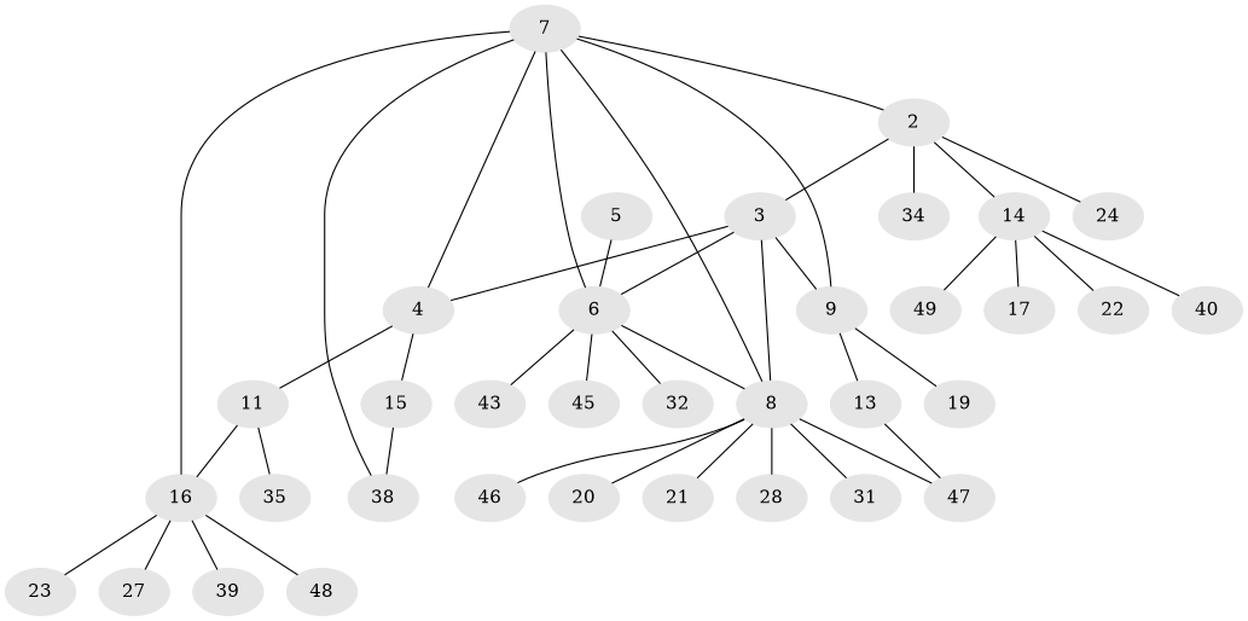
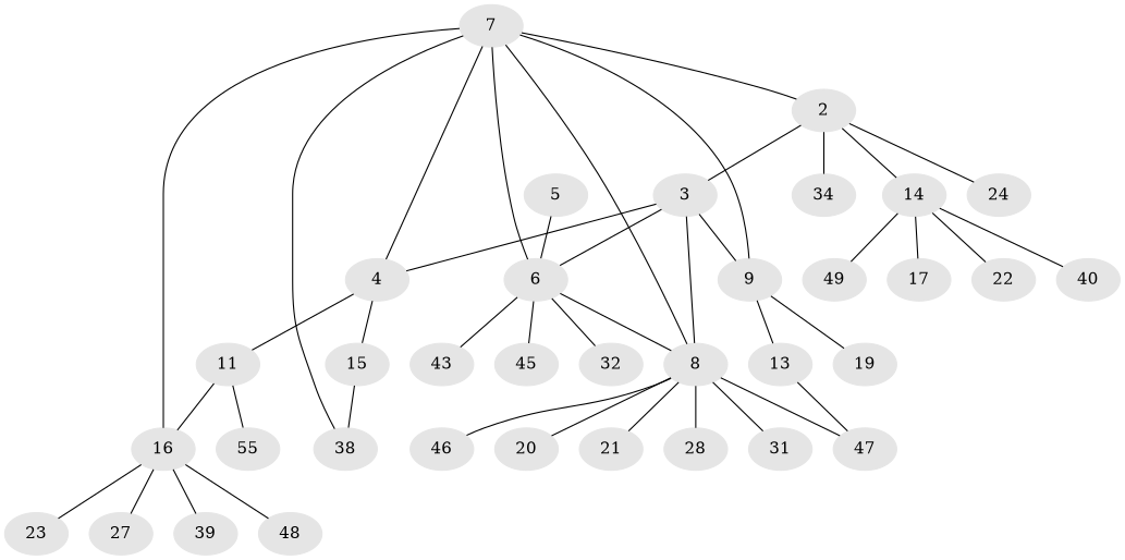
  graph {
    node [color=gray90 style=filled]
    n1 [label=7 super="+10"]
    2 [super="+29"]
    4
    6 [super="+36"]
    8 [super="+12"]
    9 [super="+33"]
    16 [super="+18"]
    38
    3 [super="+7"]
    14 [super="+44"]
    24
    34 [super="+42"]
    11 [super="+30"]
    15 [super="+26"]
    32
    43
    45
    20
    21
    28 [super="+41"]
    31
    46
    47
    13 [super="+37"]
    19
    23
    27
    39
    48
    17
    22 [super="+25"]
    40
    49
-   35
+   35 [label=55]
    5 [super="+50"]
    n1 -- 2
    n1 -- 4
    n1 -- 6 [weight=2]
    n1 -- 8
    n1 -- 9
    n1 -- 16
    n1 -- 38
    2 -- 3
    2 -- 14
    2 -- 24
    2 -- 34
    4 -- 11
    4 -- 15
    6 -- 8
    6 -- 32
    6 -- 43
    6 -- 45
    8 -- 20
    8 -- 21
    8 -- 28
    8 -- 31
    8 -- 46
    8 -- 47
    9 -- 13
    9 -- 19
    16 -- 23
    16 -- 27
    16 -- 39
    16 -- 48
    3 -- 4
    3 -- 6
    3 -- 8
    3 -- 9
    14 -- 17
    14 -- 22
    14 -- 40
    14 -- 49
    11 -- 16
    11 -- 35
    15 -- 38
    13 -- 47
    5 -- 6
  }
